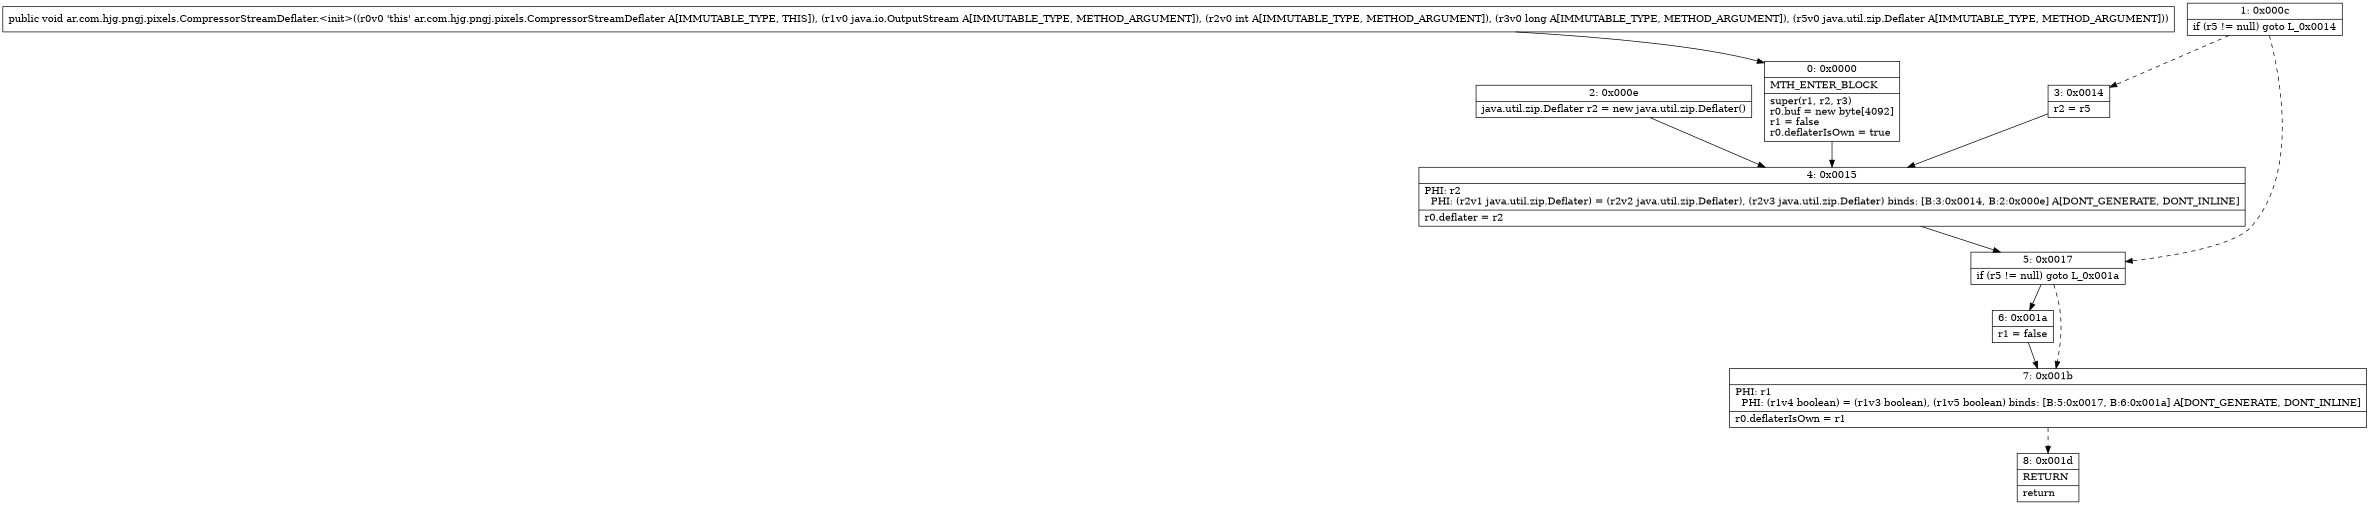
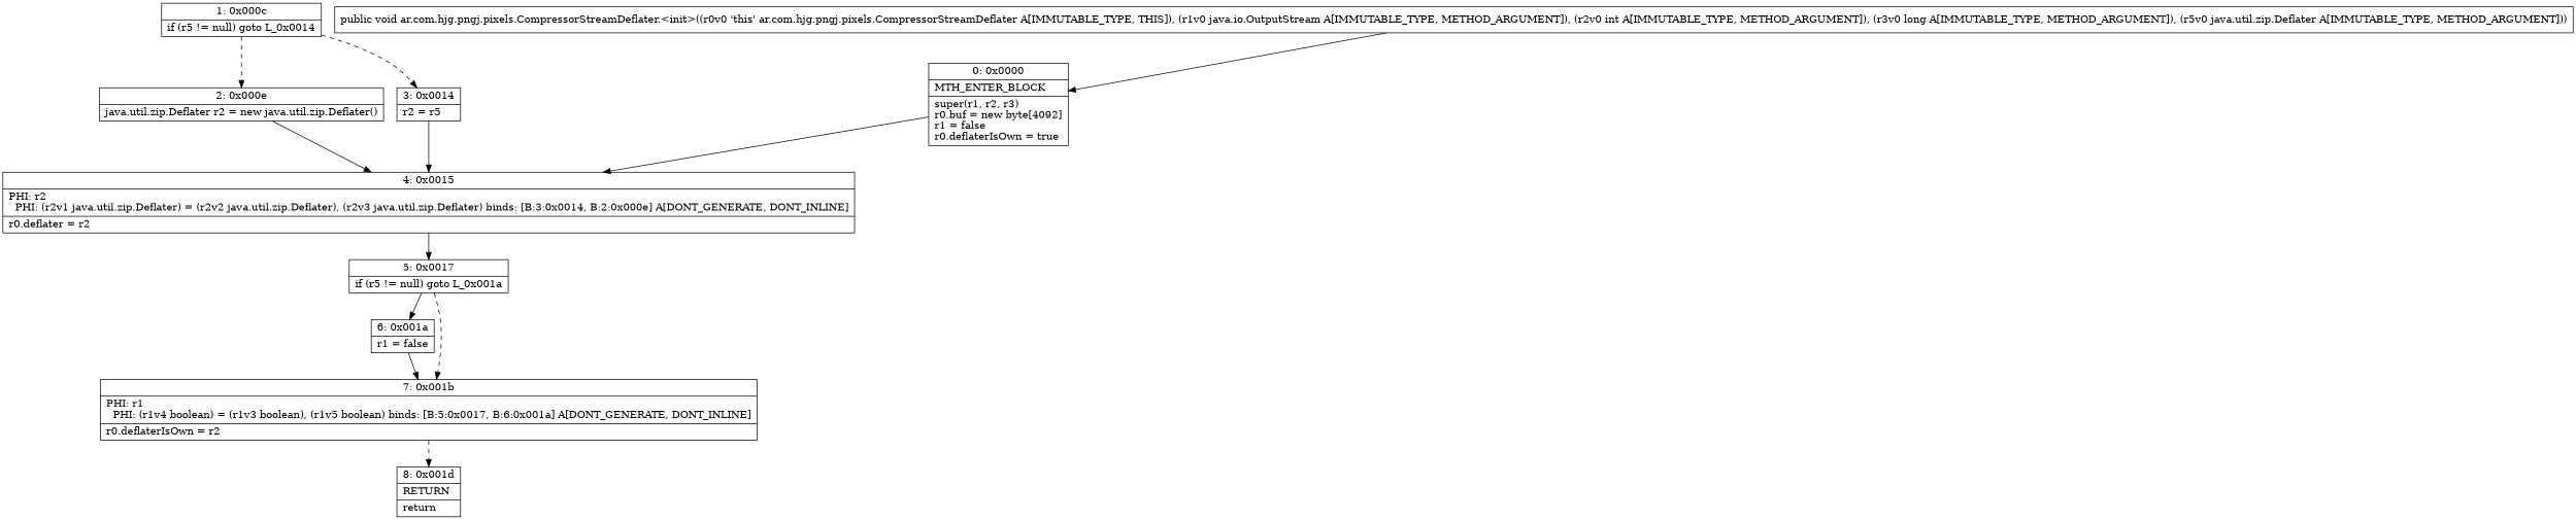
  digraph {
    node [shape=record]
    n1 [label="{0\:\ 0x0000|MTH_ENTER_BLOCK\l|super(r1, r2, r3)\lr0.buf = new byte[4092]\lr1 = false\lr0.deflaterIsOwn = true\l}"]
    n2 [label="{4\:\ 0x0015|PHI: r2 \l  PHI: (r2v1 java.util.zip.Deflater) = (r2v2 java.util.zip.Deflater), (r2v3 java.util.zip.Deflater) binds: [B:3:0x0014, B:2:0x000e] A[DONT_GENERATE, DONT_INLINE]\l|r0.deflater = r2\l}"]
    n3 [label="{1\:\ 0x000c|if (r5 != null) goto L_0x0014\l}"]
    n4 [label="{2\:\ 0x000e|java.util.zip.Deflater r2 = new java.util.zip.Deflater()\l}"]
    n5 [label="{3\:\ 0x0014|r2 = r5\l}"]
    n6 [label="{5\:\ 0x0017|if (r5 != null) goto L_0x001a\l}"]
    n7 [label="{6\:\ 0x001a|r1 = false\l}"]
-   n8 [label="{7\:\ 0x001b|PHI: r1 \l  PHI: (r1v4 boolean) = (r1v3 boolean), (r1v5 boolean) binds: [B:5:0x0017, B:6:0x001a] A[DONT_GENERATE, DONT_INLINE]\l|r0.deflaterIsOwn = r1\l}"]
+   n8 [label="{7\:\ 0x001b|PHI: r1 \l  PHI: (r1v4 boolean) = (r1v3 boolean), (r1v5 boolean) binds: [B:5:0x0017, B:6:0x001a] A[DONT_GENERATE, DONT_INLINE]\l|r0.deflaterIsOwn = r2\l}"]
    n9 [label="{8\:\ 0x001d|RETURN\l|return\l}"]
    n10 [label="{public void ar.com.hjg.pngj.pixels.CompressorStreamDeflater.\<init\>((r0v0 'this' ar.com.hjg.pngj.pixels.CompressorStreamDeflater A[IMMUTABLE_TYPE, THIS]), (r1v0 java.io.OutputStream A[IMMUTABLE_TYPE, METHOD_ARGUMENT]), (r2v0 int A[IMMUTABLE_TYPE, METHOD_ARGUMENT]), (r3v0 long A[IMMUTABLE_TYPE, METHOD_ARGUMENT]), (r5v0 java.util.zip.Deflater A[IMMUTABLE_TYPE, METHOD_ARGUMENT])) }"]
    n1 -> n2
    n2 -> n6
-   n3 -> n6 [style=dashed]
+   n3 -> n4 [style=dashed]
    n3 -> n5 [style=dashed]
    n4 -> n2
    n5 -> n2
    n6 -> n7
    n6 -> n8 [style=dashed]
    n7 -> n8
    n8 -> n9 [style=dashed]
    n10 -> n1
  }
